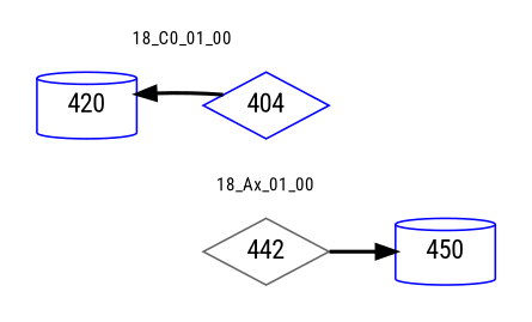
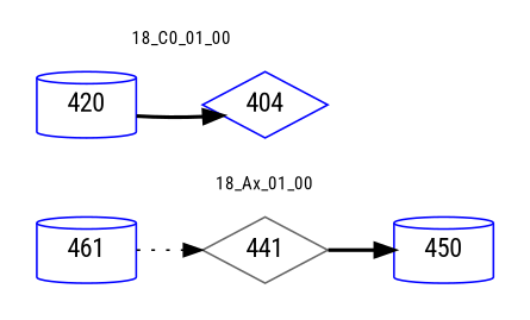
  digraph {
    fontname="Roboto Condensed"
    rankdir=LR
    node [color=blue fontname="Roboto Condensed" shape=cylinder]
    edge [color=black fontname="Roboto Condensed" style=bold]
-   n2 [color=gray40 label=442 shape=diamond]
+   n1 [label=461]
+   n2 [color=gray40 label=441 shape=diamond]
    n3 [label=450]
    n4 [label=420]
    n5 [label=404 shape=diamond]
    subgraph cluster_1 {
      color=white
      fontsize=10
      label="18_Ax_01_00"
+     n1
      n2
      n3
    }
    subgraph cluster_2 {
      color=white
      fontsize=10
      label="18_C0_01_00"
      n4
      n5
    }
+   n1 -> n2 [style=dotted]
    n2 -> n3
-   n5 -> n4
+   n4 -> n5
  }
